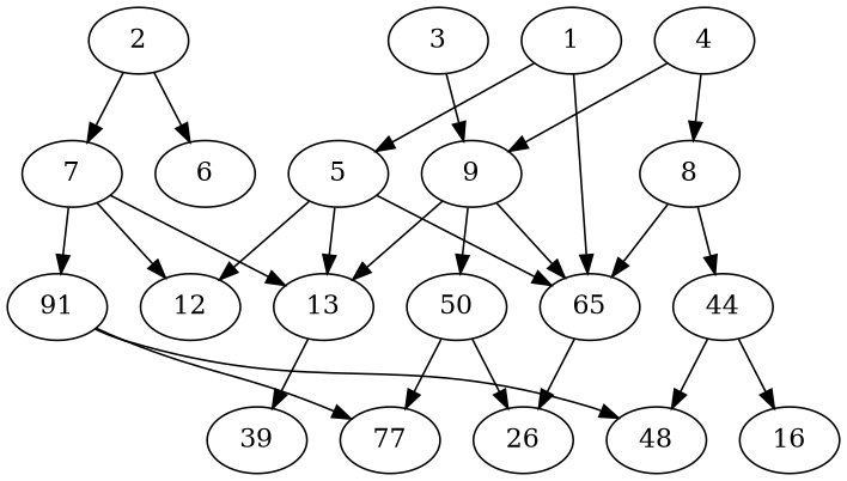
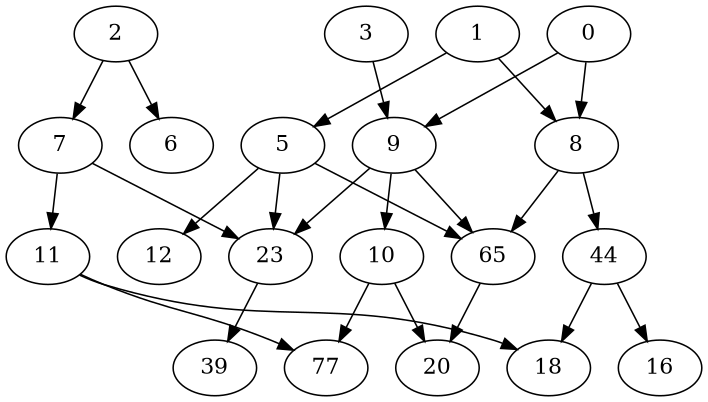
  digraph {
    node [alpha=0.19]
    1 [alpha=0.01 expect_size=16785408]
    5 [alpha=0.13 expect_size=18609152]
    8 [alpha=0.15 expect_size=10141696]
    12 [expect_size=43751424]
-   13 [alpha=0.01 expect_size=13290496]
+   13 [alpha=0.01 expect_size=13290496 label=23]
    n6 [expect_size=23696384 label=65]
    n7 [alpha=0.18 expect_size=10429440 label=44]
    n8 [alpha=0.16 expect_size=11751424 label=39]
-   20 [alpha=0.10 expect_size=46590976 label=26]
-   18 [alpha=0.10 expect_size=23141376 label=48]
+   20 [alpha=0.10 expect_size=46590976]
+   18 [alpha=0.10 expect_size=23141376]
    16 [alpha=0.16 expect_size=6173696]
    2 [alpha=0.07 expect_size=39626752]
    6 [alpha=0.17 expect_size=45033472]
    7 [alpha=0.10 expect_size=47959040]
-   11 [alpha=0.18 expect_size=40267776 label=91]
+   11 [alpha=0.18 expect_size=40267776]
    n16 [alpha=0.18 expect_size=47416320 label=77]
    3 [expect_size=16783360]
    9 [alpha=0.15 expect_size=8792064]
-   10 [alpha=0.05 expect_size=16818176 label=50]
-   4 [alpha=0.06 expect_size=22941696]
+   10 [alpha=0.05 expect_size=16818176]
+   4 [alpha=0.06 expect_size=22941696 label=0]
    1 -> 5
-   1 -> n6
+   1 -> 8
    5 -> 12
    5 -> 13
    5 -> n6
    8 -> n6
    8 -> n7
    13 -> n8
    n6 -> 20
    n7 -> 18
    n7 -> 16
    2 -> 6
    2 -> 7
-   7 -> 12
    7 -> 13
    7 -> 11
    11 -> 18
    11 -> n16
    3 -> 9
    9 -> 13
    9 -> n6
    9 -> 10
    10 -> 20
    10 -> n16
    4 -> 8
    4 -> 9
  }
